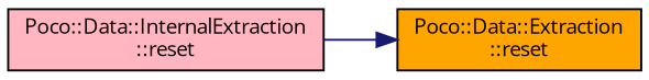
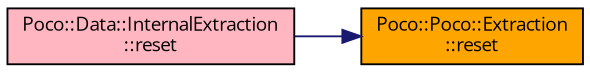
  digraph {
    rankdir=RL
    fontname="Open Sans"
    node [color=black fontname="Open Sans" fontsize=10 shape=record style=filled]
-   n1 [fillcolor=orange fontcolor=black height=0.2 label="Poco::Data::Extraction\l::reset" width=0.4]
+   n1 [fillcolor=orange fontcolor=black height=0.2 label="Poco::Poco::Extraction\l::reset" width=0.4]
    n2 [fillcolor=lightpink height=0.2 label="Poco::Data::InternalExtraction\l::reset" width=0.4]
    n1 -> n2 [color=midnightblue dir=back fontname="Open Sans" fontsize=10 labelfontname=Helvetica labelfontsize=10 style=solid]
  }
